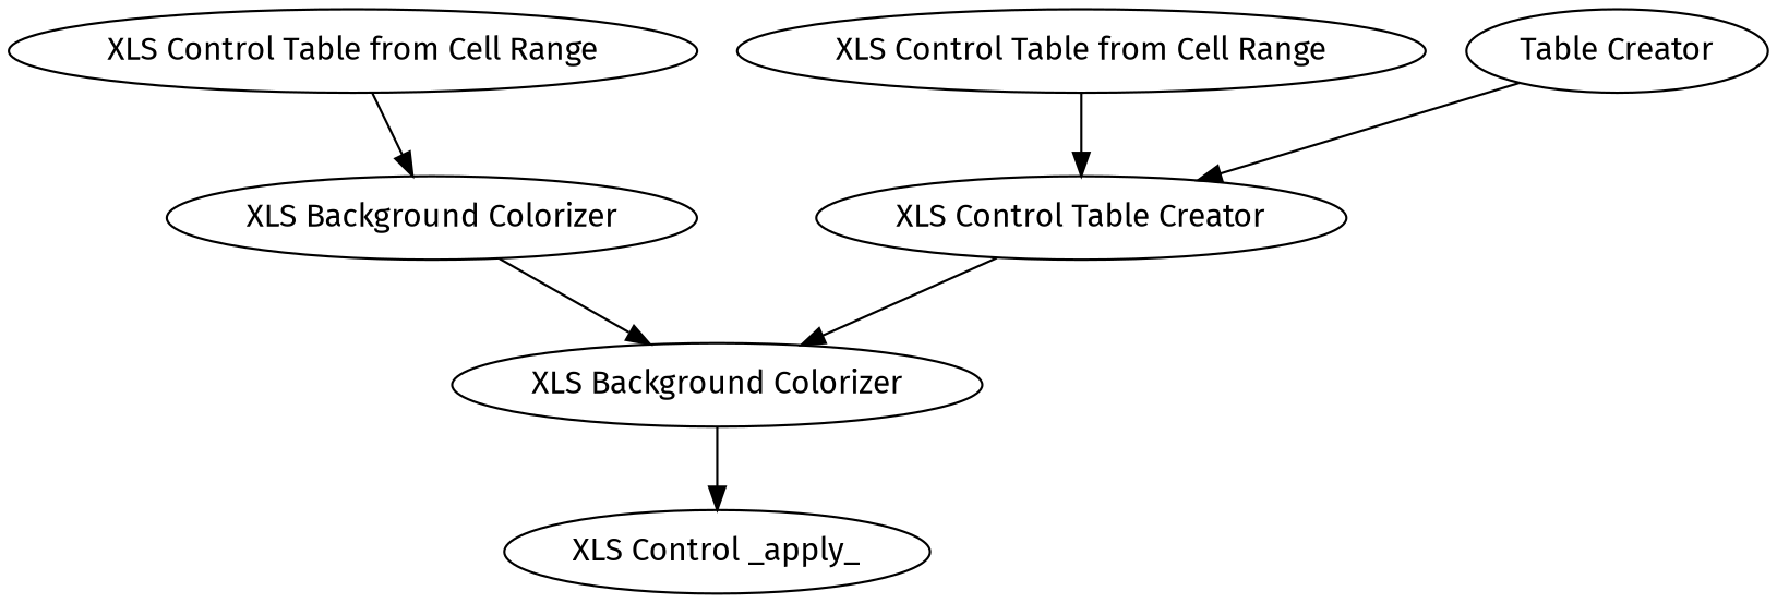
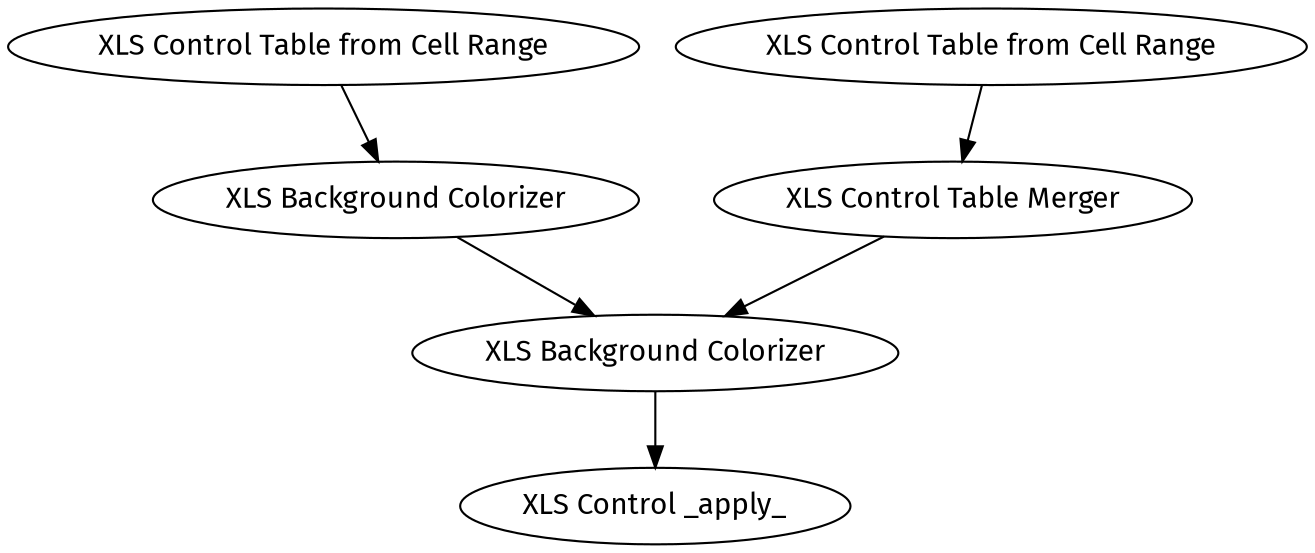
  digraph {
    fontname="Fira Sans"
    rankdir=TB
    node [fontname="Fira Sans"]
    edge [fontname="Fira Sans"]
    n1 [label="XLS Control _apply_"]
    n2 [label="XLS Background Colorizer"]
    n3 [label="XLS Background Colorizer"]
    n4 [label="XLS Control Table from Cell Range"]
-   n5 [label="XLS Control Table Creator"]
+   n5 [label="XLS Control Table Merger"]
    n6 [label="XLS Control Table from Cell Range"]
-   n7 [label="Table Creator"]
    n2 -> n3
    n3 -> n1
    n4 -> n5
    n5 -> n3
    n6 -> n2
-   n7 -> n5
  }
